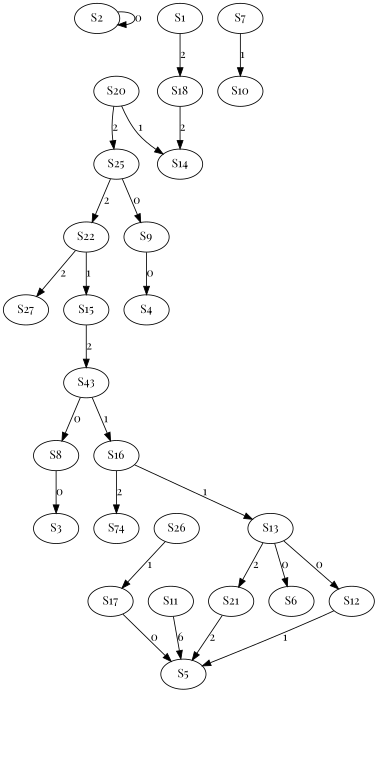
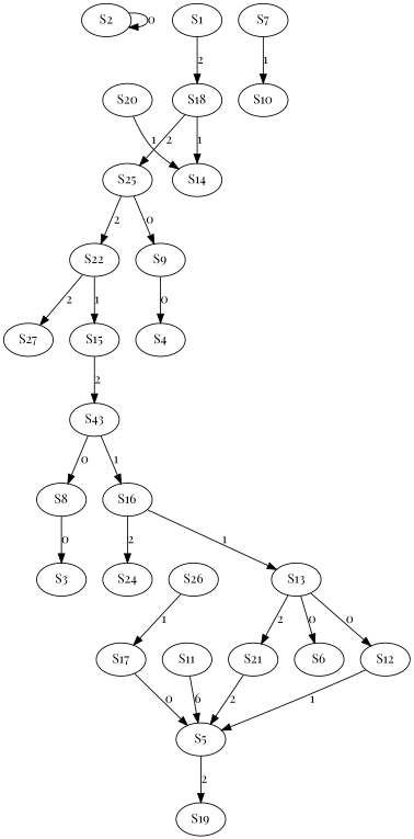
  strict digraph {
    fontname="Playfair Display"
    node [fontname="Playfair Display"]
    edge [fontname="Playfair Display"]
    S2
    S8
    S3
    S20
    S14
    S9
    S4
    S11
    S5
+   S19
    S13
    S6
    S12
    S21
    S17
    S7
    S10
    n18 [label=S43]
    S16
-   S24 [label=S74]
+   S24
    S25
    S22
    S18
    S15
    S27
    S26
    S1
    S2 -> S2 [label=0]
    S8 -> S3 [label=0]
    S20 -> S14 [label=1]
    S9 -> S4 [label=0]
    S11 -> S5 [label=6]
+   S5 -> S19 [label=2]
    S13 -> S6 [label=0]
    S13 -> S12 [label=0]
    S13 -> S21 [label=2]
    S12 -> S5 [label=1]
    S21 -> S5 [label=2]
    S17 -> S5 [label=0]
    S7 -> S10 [label=1]
    n18 -> S8 [label=0]
    n18 -> S16 [label=1]
    S16 -> S13 [label=1]
    S16 -> S24 [label=2]
    S25 -> S9 [label=0]
    S25 -> S22 [label=2]
    S22 -> S15 [label=1]
    S22 -> S27 [label=2]
-   S18 -> S14 [label=2]
-   S20 -> S25 [label=2]
+   S18 -> S14 [label=1]
+   S18 -> S25 [label=2]
    S15 -> n18 [label=2]
    S26 -> S17 [label=1]
    S1 -> S18 [label=2]
  }
